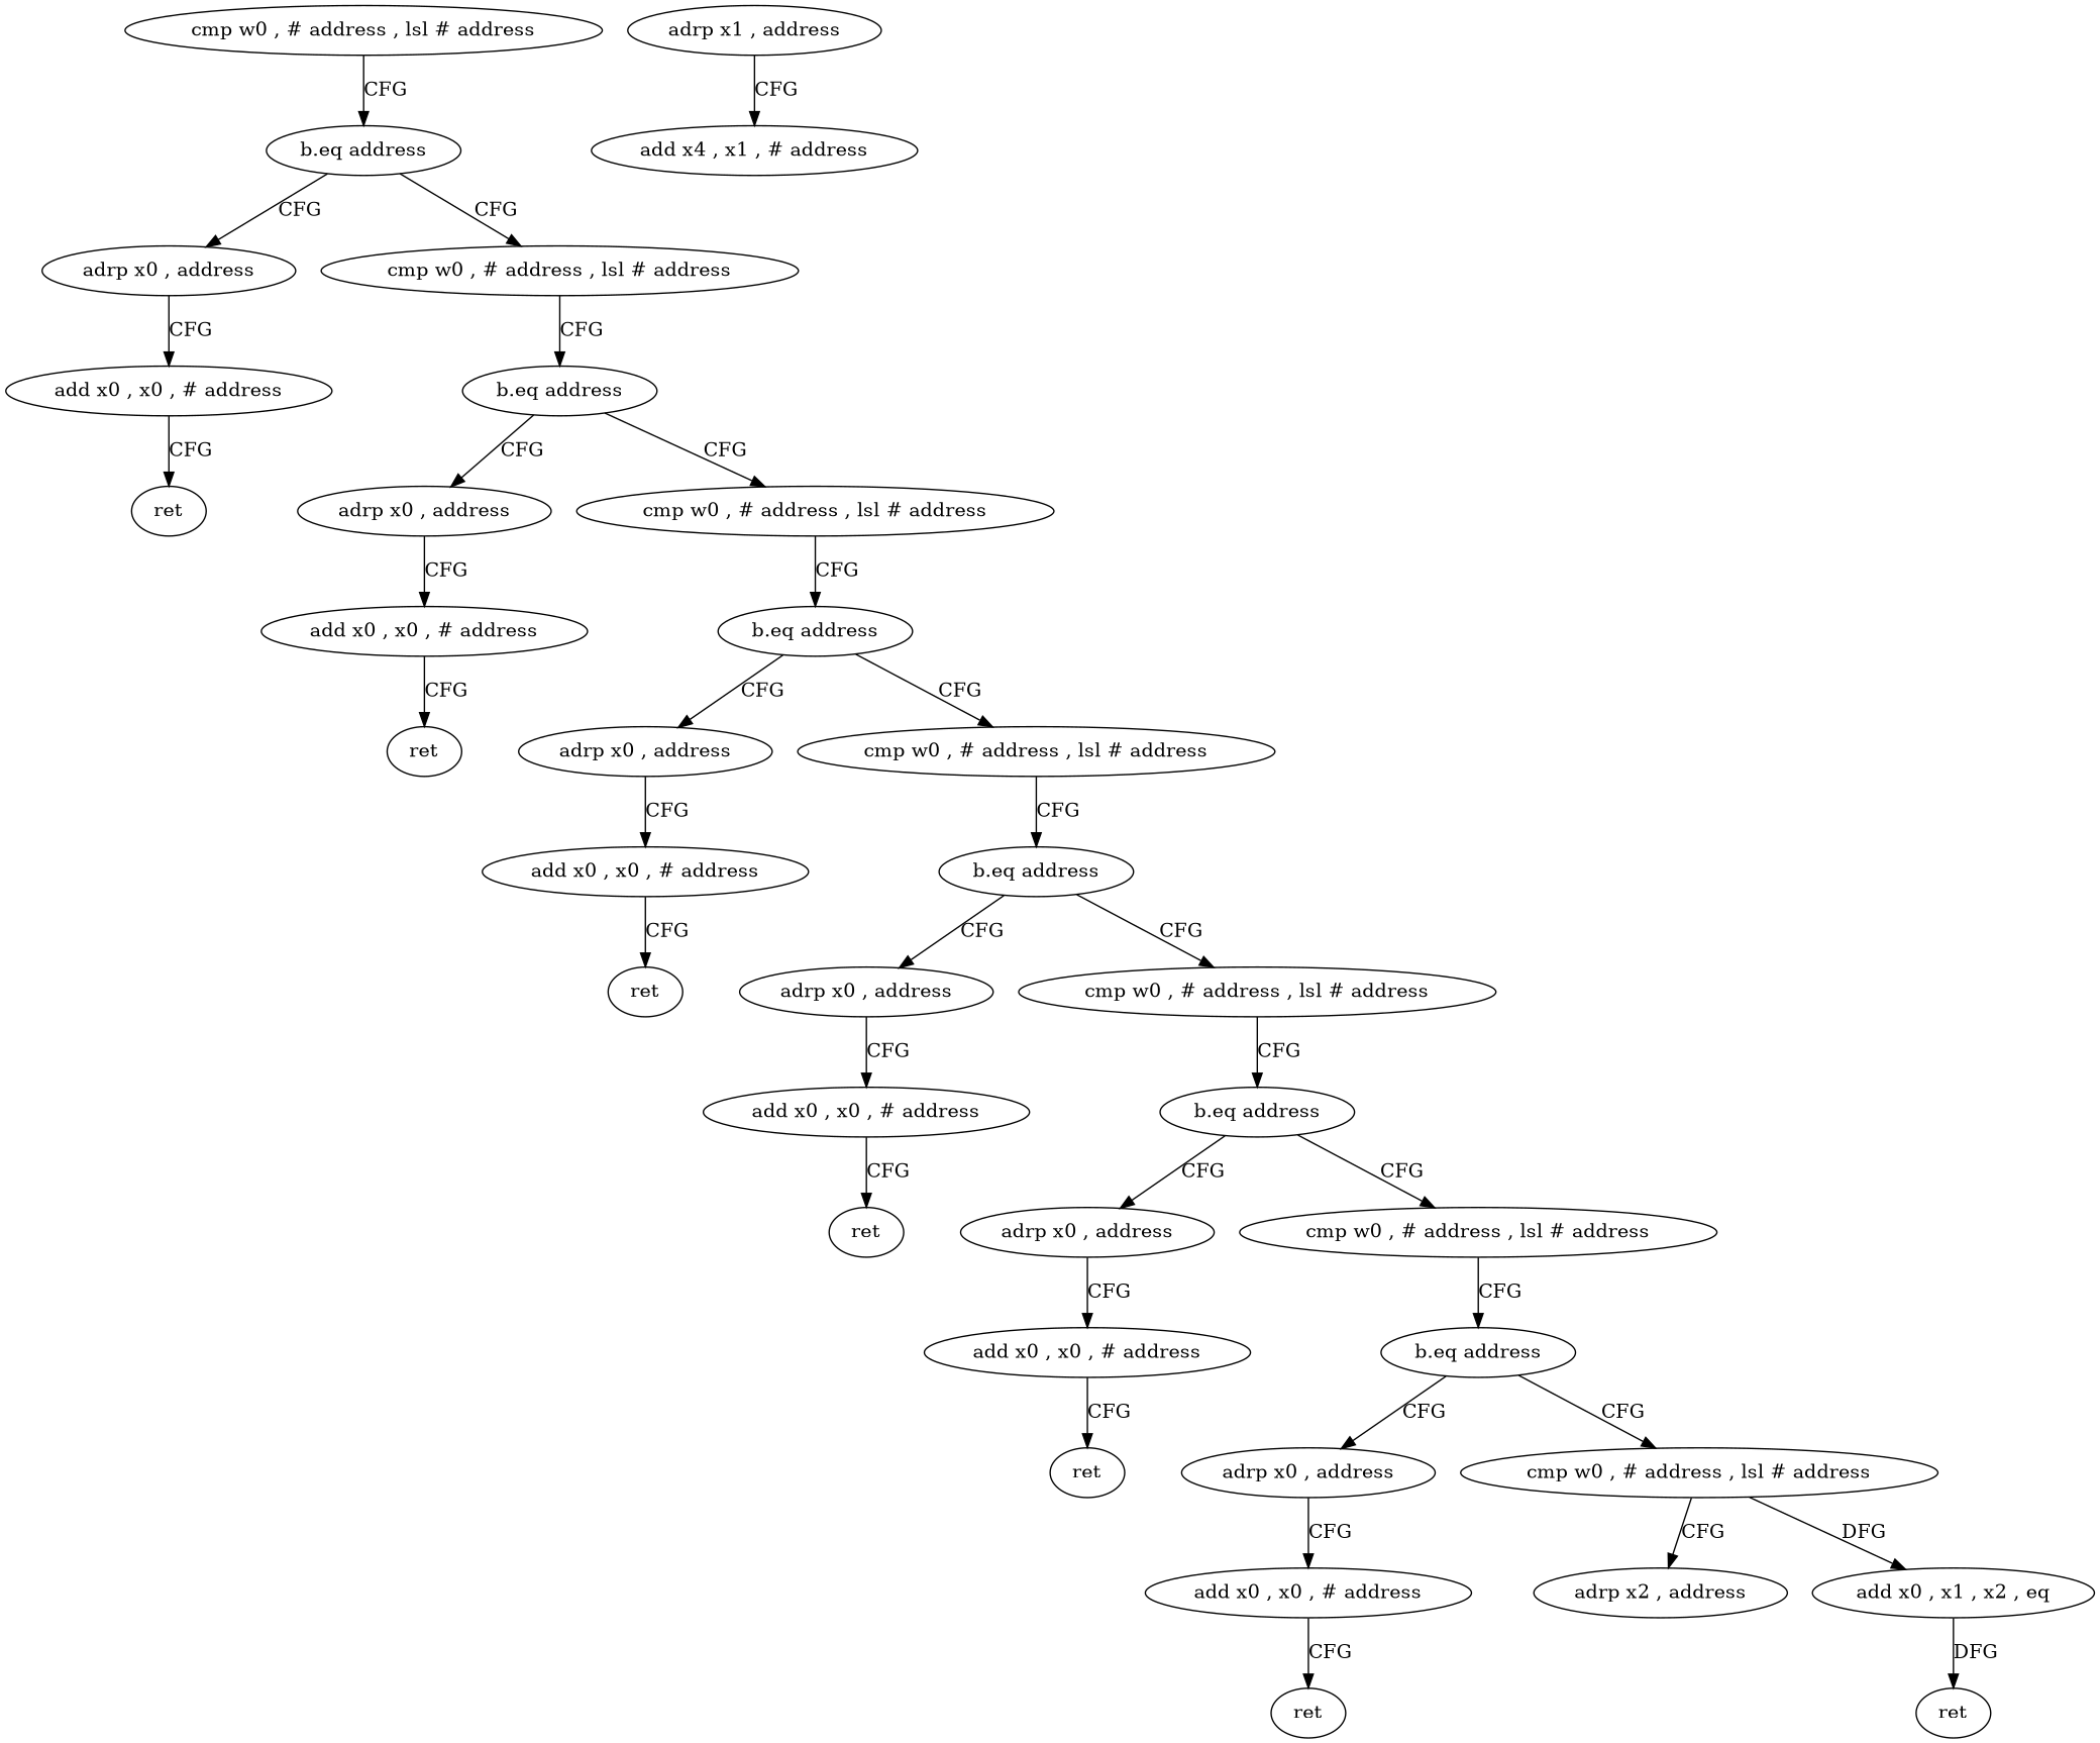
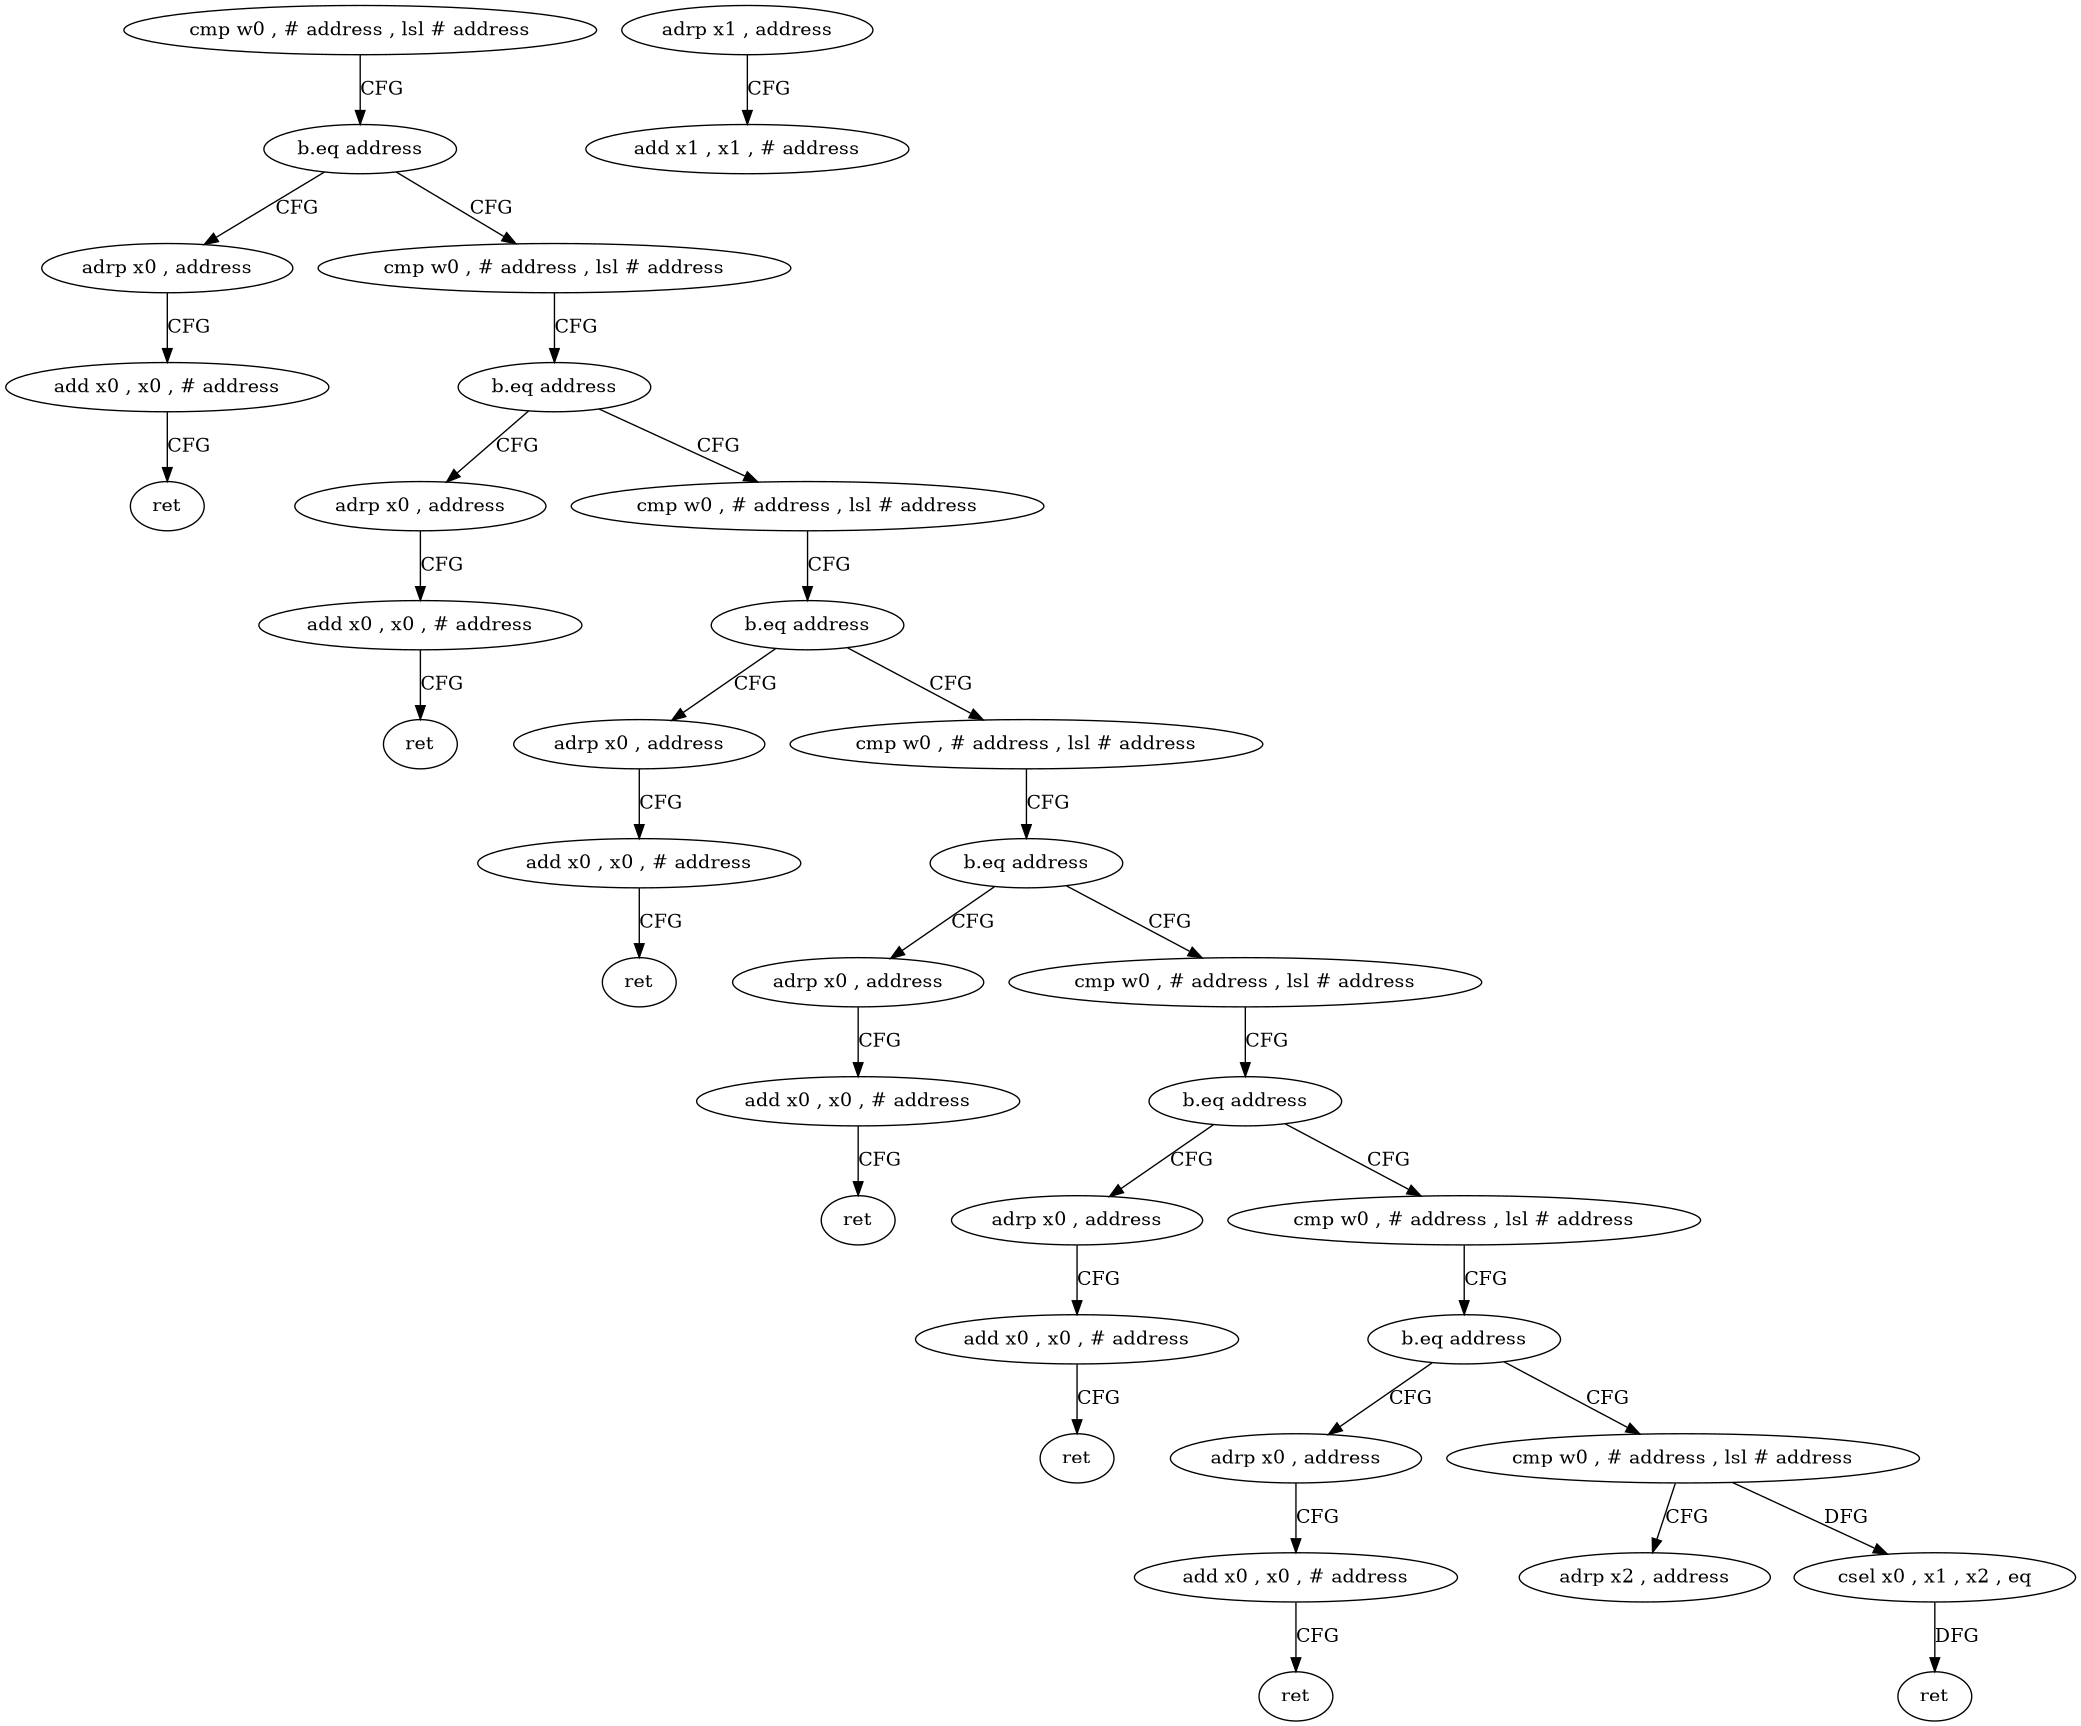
  digraph {
    n1 [label="cmp w0 , # address , lsl # address"]
    n2 [label="b.eq address"]
    n3 [label="adrp x0 , address"]
    n4 [label="cmp w0 , # address , lsl # address"]
    n5 [label="add x0 , x0 , # address"]
    n6 [label="b.eq address"]
    n7 [label=ret]
    n8 [label="adrp x0 , address"]
    n9 [label="cmp w0 , # address , lsl # address"]
    n10 [label="add x0 , x0 , # address"]
    n11 [label="b.eq address"]
    n12 [label=ret]
    n13 [label="adrp x0 , address"]
    n14 [label="cmp w0 , # address , lsl # address"]
    n15 [label="add x0 , x0 , # address"]
    n16 [label="b.eq address"]
    n17 [label=ret]
    n18 [label="adrp x0 , address"]
    n19 [label="cmp w0 , # address , lsl # address"]
    n20 [label="add x0 , x0 , # address"]
    n21 [label="b.eq address"]
    n22 [label=ret]
    n23 [label="adrp x0 , address"]
    n24 [label="cmp w0 , # address , lsl # address"]
    n25 [label="add x0 , x0 , # address"]
    n26 [label="b.eq address"]
    n27 [label=ret]
    n28 [label="adrp x0 , address"]
    n29 [label="cmp w0 , # address , lsl # address"]
    n30 [label="add x0 , x0 , # address"]
    n31 [label="adrp x2 , address"]
-   n32 [label="add x0 , x1 , x2 , eq"]
+   n32 [label="csel x0 , x1 , x2 , eq"]
    n33 [label=ret]
    n34 [label=ret]
    n35 [label="adrp x1 , address"]
-   n36 [label="add x4 , x1 , # address"]
+   n36 [label="add x1 , x1 , # address"]
    n1 -> n2 [label=CFG]
    n2 -> n3 [label=CFG]
    n2 -> n4 [label=CFG]
    n3 -> n5 [label=CFG]
    n4 -> n6 [label=CFG]
    n5 -> n7 [label=CFG]
    n6 -> n8 [label=CFG]
    n6 -> n9 [label=CFG]
    n8 -> n10 [label=CFG]
    n9 -> n11 [label=CFG]
    n10 -> n12 [label=CFG]
    n11 -> n13 [label=CFG]
    n11 -> n14 [label=CFG]
    n13 -> n15 [label=CFG]
    n14 -> n16 [label=CFG]
    n15 -> n17 [label=CFG]
    n16 -> n18 [label=CFG]
    n16 -> n19 [label=CFG]
    n18 -> n20 [label=CFG]
    n19 -> n21 [label=CFG]
    n20 -> n22 [label=CFG]
    n21 -> n23 [label=CFG]
    n21 -> n24 [label=CFG]
    n23 -> n25 [label=CFG]
    n24 -> n26 [label=CFG]
    n25 -> n27 [label=CFG]
    n26 -> n28 [label=CFG]
    n26 -> n29 [label=CFG]
    n28 -> n30 [label=CFG]
    n29 -> n31 [label=CFG]
    n29 -> n32 [label=DFG]
    n30 -> n33 [label=CFG]
    n32 -> n34 [label=DFG]
    n35 -> n36 [label=CFG]
  }
